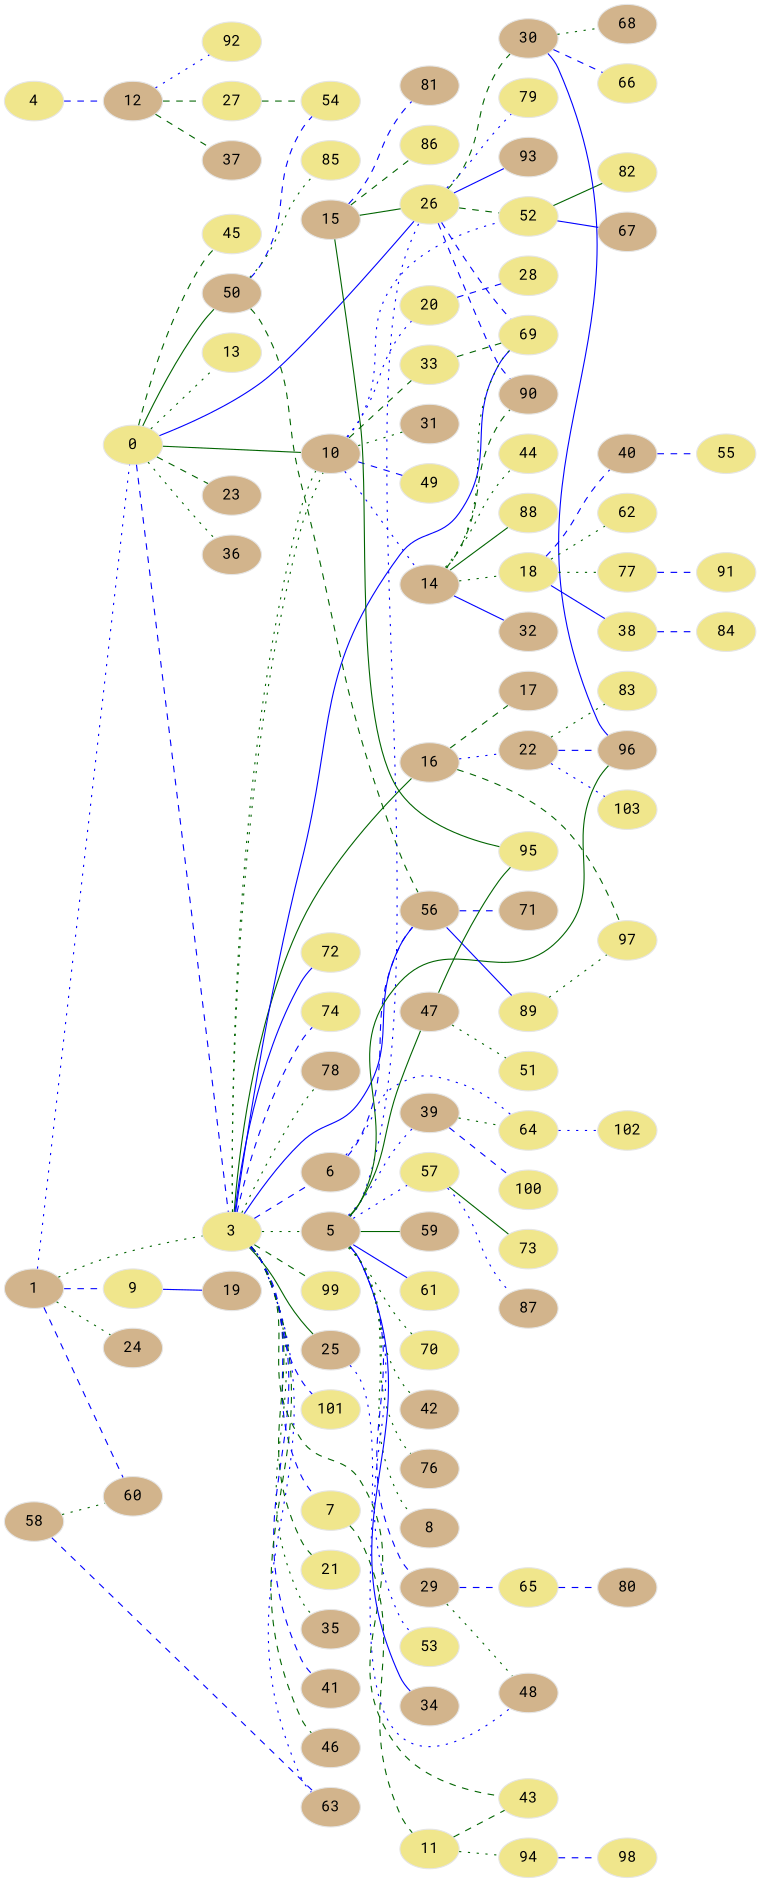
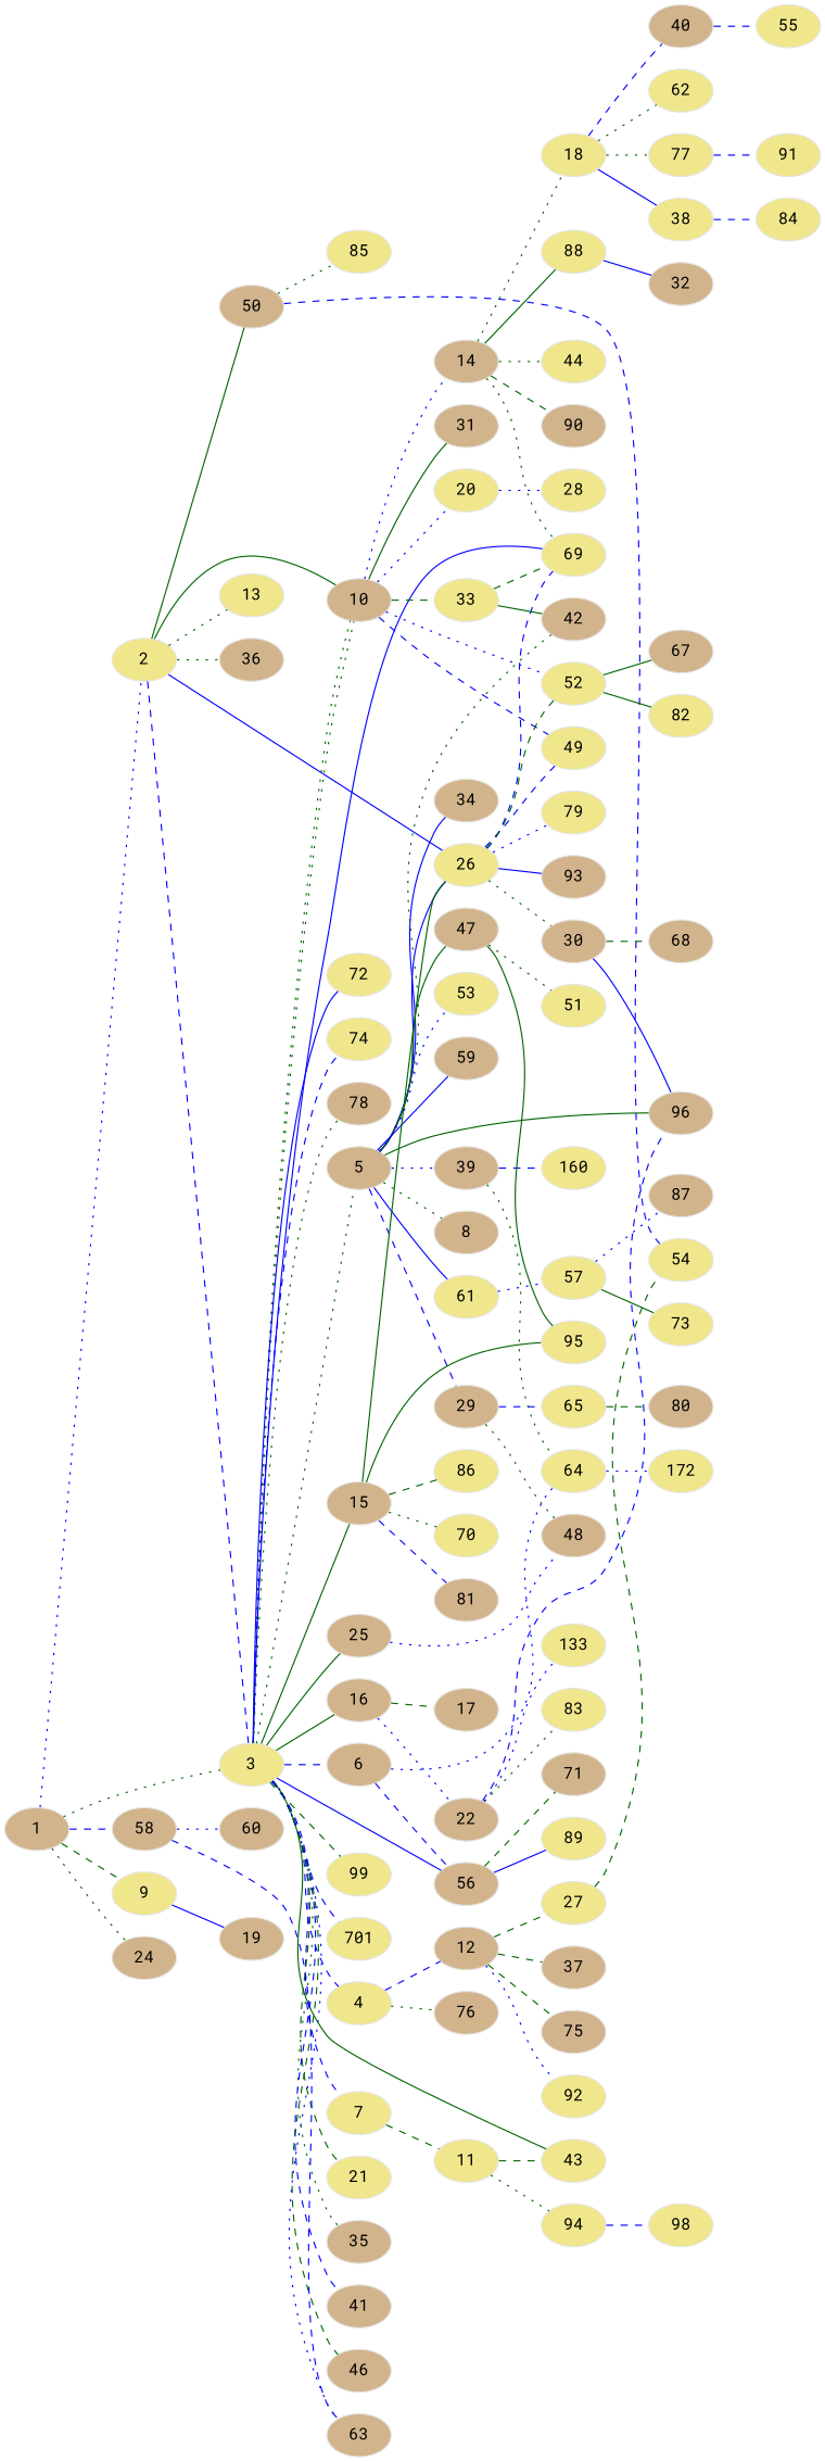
  graph {
    fontname="Roboto Mono"
    rankdir=LR
    node [color=gray90 fillcolor=khaki fontname="Roboto Mono" style=filled]
    edge [color=darkgreen fontname="Roboto Mono" style=dashed]
    1 [fillcolor=tan]
-   2 [label=0]
+   2
    3
    9
    24 [fillcolor=tan]
    58 [fillcolor=tan]
    10 [fillcolor=tan]
    13
-   23 [fillcolor=tan]
    26
    36 [fillcolor=tan]
-   45
    50 [fillcolor=tan]
    4
    5 [fillcolor=tan]
    6 [fillcolor=tan]
    7
    15 [fillcolor=tan]
    16 [fillcolor=tan]
    21
    25 [fillcolor=tan]
    35 [fillcolor=tan]
    41 [fillcolor=tan]
    43
    46 [fillcolor=tan]
    56 [fillcolor=tan]
    63 [fillcolor=tan]
    69
    72
    74
    78 [fillcolor=tan]
    99
-   101
+   101 [label=701]
    19 [fillcolor=tan]
    60 [fillcolor=tan]
    14 [fillcolor=tan]
    20
    31 [fillcolor=tan]
    33
    49
    52
    90 [fillcolor=tan]
    30 [fillcolor=tan]
    79
    93 [fillcolor=tan]
    54
    85
    12 [fillcolor=tan]
    8 [fillcolor=tan]
    29 [fillcolor=tan]
    34 [fillcolor=tan]
    39 [fillcolor=tan]
    42 [fillcolor=tan]
    47 [fillcolor=tan]
    53
    57
    59 [fillcolor=tan]
    61
    70
    76 [fillcolor=tan]
    96 [fillcolor=tan]
    64
    11
    81 [fillcolor=tan]
    86
    95
    17 [fillcolor=tan]
    22 [fillcolor=tan]
-   97
    48 [fillcolor=tan]
    71 [fillcolor=tan]
    89
    27
    37 [fillcolor=tan]
+   75 [fillcolor=tan]
    92
    65
-   100
+   100 [label=160]
    51
    73
    87 [fillcolor=tan]
-   102
+   102 [label=172]
    94
    18
    32 [fillcolor=tan]
    44
    88
    28
    67 [fillcolor=tan]
    82
    98
    38
    40 [fillcolor=tan]
    62
    77
    83
-   103
+   103 [label=133]
    84
    55
    91
-   66
    68 [fillcolor=tan]
    80 [fillcolor=tan]
    1 -- 2 [color=blue style=dotted]
    1 -- 3 [style=dotted]
-   1 -- 9 [color=blue]
+   1 -- 9
    1 -- 24 [style=dotted]
-   1 -- 60 [color=blue]
+   1 -- 58 [color=blue]
    2 -- 3 [color=blue]
    2 -- 10 [style=solid]
    2 -- 13 [style=dotted]
-   2 -- 23
    2 -- 26 [color=blue style=solid]
    2 -- 36 [style=dotted]
-   2 -- 45
    2 -- 50 [style=solid]
    3 -- 10 [style=dotted]
    3 -- 10 [style=dotted]
+   3 -- 4 [color=blue]
    3 -- 5 [style=dotted]
    3 -- 6 [color=blue]
    3 -- 7 [color=blue]
+   3 -- 15 [style=solid]
    3 -- 16 [style=solid]
    3 -- 21
    3 -- 25 [style=solid]
    3 -- 35 [style=dotted]
    3 -- 41 [color=blue]
-   3 -- 43
+   3 -- 43 [style=solid]
    3 -- 46
    3 -- 56 [color=blue style=solid]
    3 -- 63 [color=blue style=dotted]
    3 -- 69 [color=blue style=solid]
    3 -- 72 [color=blue style=solid]
    3 -- 74 [color=blue]
    3 -- 78 [style=dotted]
    3 -- 99
    3 -- 101 [color=blue]
    9 -- 19 [color=blue style=solid]
    58 -- 63 [color=blue]
-   58 -- 60 [style=dotted]
+   58 -- 60 [color=blue style=dotted]
    10 -- 14 [color=blue style=dotted]
    10 -- 20 [color=blue style=dotted]
-   10 -- 31 [style=dotted]
+   10 -- 31 [style=solid]
    10 -- 33
    10 -- 49 [color=blue]
    10 -- 52 [color=blue style=dotted]
    26 -- 69 [color=blue]
    26 -- 52
-   26 -- 90 [color=blue]
-   26 -- 30
+   26 -- 49 [color=blue]
+   26 -- 30 [style=dotted]
    26 -- 79 [color=blue style=dotted]
    26 -- 93 [color=blue style=solid]
-   50 -- 56
    50 -- 54 [color=blue]
    50 -- 85 [style=dotted]
    4 -- 12 [color=blue]
-   5 -- 26 [color=blue style=dotted]
+   5 -- 26 [color=blue style=solid]
    5 -- 8 [style=dotted]
    5 -- 29 [color=blue]
    5 -- 34 [color=blue style=solid]
    5 -- 39 [color=blue style=dotted]
    5 -- 42 [style=dotted]
    5 -- 47 [style=solid]
    5 -- 53 [color=blue style=dotted]
-   5 -- 57 [color=blue style=dotted]
-   5 -- 59 [style=solid]
+   61 -- 57 [color=blue style=dotted]
+   5 -- 59 [color=blue style=solid]
    5 -- 61 [color=blue style=solid]
-   5 -- 70 [style=dotted]
-   5 -- 76 [style=dotted]
+   15 -- 70 [style=dotted]
+   4 -- 76 [style=dotted]
    5 -- 96 [style=solid]
    6 -- 56 [color=blue]
    6 -- 64 [color=blue style=dotted]
    7 -- 11
    15 -- 26 [style=solid]
    15 -- 81 [color=blue]
    15 -- 86
    15 -- 95 [style=solid]
    16 -- 17
    16 -- 22 [color=blue style=dotted]
-   16 -- 97
    25 -- 48 [color=blue style=dotted]
-   56 -- 71 [color=blue]
+   56 -- 71
    56 -- 89 [color=blue style=solid]
    14 -- 69 [style=dotted]
    14 -- 90
    14 -- 18 [style=dotted]
-   14 -- 32 [color=blue style=solid]
+   88 -- 32 [color=blue style=solid]
    14 -- 44 [style=dotted]
    14 -- 88 [style=solid]
-   20 -- 28 [color=blue]
+   20 -- 28 [color=blue style=dotted]
    33 -- 69
-   52 -- 67 [color=blue style=solid]
+   33 -- 42 [style=solid]
+   52 -- 67 [style=solid]
    52 -- 82 [style=solid]
    30 -- 96 [color=blue style=solid]
-   30 -- 66 [color=blue]
-   30 -- 68 [style=dotted]
+   30 -- 68
    12 -- 27
    12 -- 37
+   12 -- 75
    12 -- 92 [color=blue style=dotted]
    29 -- 48 [style=dotted]
    29 -- 65 [color=blue]
    39 -- 64 [style=dotted]
    39 -- 100 [color=blue]
    47 -- 95 [style=solid]
    47 -- 51 [style=dotted]
    57 -- 73 [style=solid]
    57 -- 87 [color=blue style=dotted]
    64 -- 102 [color=blue style=dotted]
    11 -- 43
    11 -- 94 [style=dotted]
    22 -- 96 [color=blue]
    22 -- 83 [style=dotted]
    22 -- 103 [color=blue style=dotted]
-   89 -- 97 [style=dotted]
    27 -- 54
-   65 -- 80 [color=blue]
+   65 -- 80
    94 -- 98 [color=blue]
    18 -- 38 [color=blue style=solid]
    18 -- 40 [color=blue]
    18 -- 62 [style=dotted]
    18 -- 77 [style=dotted]
    38 -- 84 [color=blue]
    40 -- 55 [color=blue]
    77 -- 91 [color=blue]
  }
